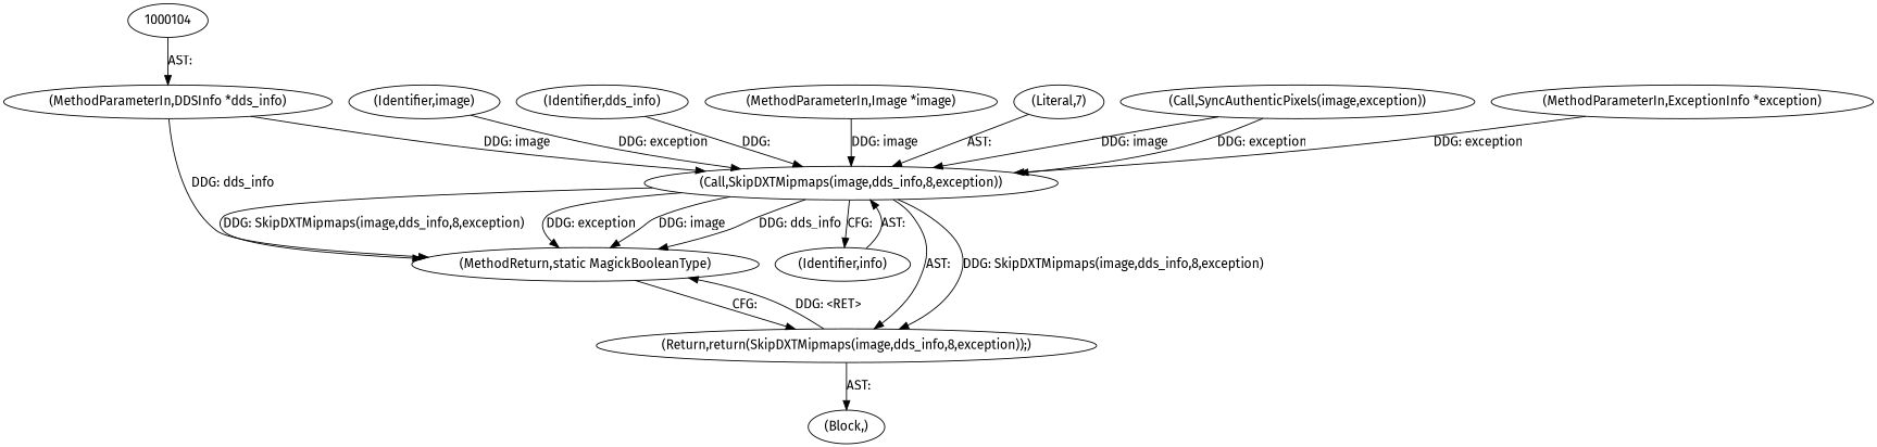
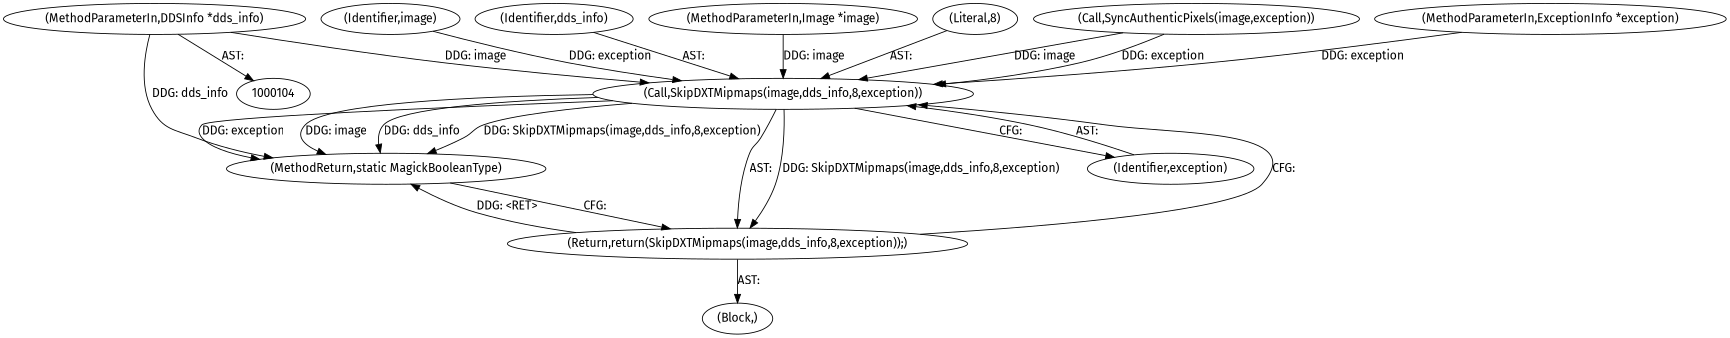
  digraph {
    fontname="Fira Sans"
    node [fontname="Fira Sans"]
    edge [fontname="Fira Sans"]
    n1 [label="(MethodParameterIn,DDSInfo *dds_info)"]
    n2 [label="(Call,SkipDXTMipmaps(image,dds_info,8,exception))"]
    n3 [label="(MethodReturn,static MagickBooleanType)"]
    1000104
    n5 [label="(Return,return(SkipDXTMipmaps(image,dds_info,8,exception));)"]
-   n6 [label="(Identifier,info)"]
+   n6 [label="(Identifier,exception)"]
    n7 [label="(Block,)"]
    n8 [label="(Identifier,image)"]
    n9 [label="(Identifier,dds_info)"]
    n10 [label="(MethodParameterIn,Image *image)"]
-   n11 [label="(Literal,7)"]
+   n11 [label="(Literal,8)"]
    n12 [label="(Call,SyncAuthenticPixels(image,exception))"]
    n13 [label="(MethodParameterIn,ExceptionInfo *exception)"]
    n1 -> n2 [label="DDG: image"]
    n1 -> n3 [label="DDG: dds_info"]
-   1000104 -> n1 [label="AST: "]
+   n1 -> 1000104 [label="AST: "]
    n2 -> n3 [label="DDG: SkipDXTMipmaps(image,dds_info,8,exception)"]
    n2 -> n3 [label="DDG: exception"]
    n2 -> n3 [label="DDG: image"]
    n2 -> n3 [label="DDG: dds_info"]
    n2 -> n5 [label="AST: "]
    n2 -> n5 [label="DDG: SkipDXTMipmaps(image,dds_info,8,exception)"]
    n2 -> n6 [label="CFG: "]
    n3 -> n5 [label="CFG: "]
+   n5 -> n2 [label="CFG: "]
    n5 -> n3 [label="DDG: <RET>"]
    n5 -> n7 [label="AST: "]
    n6 -> n2 [label="AST: "]
    n8 -> n2 [label="DDG: exception"]
-   n9 -> n2 [label="DDG: "]
+   n9 -> n2 [label="AST: "]
    n10 -> n2 [label="DDG: image"]
    n11 -> n2 [label="AST: "]
    n12 -> n2 [label="DDG: image"]
    n12 -> n2 [label="DDG: exception"]
    n13 -> n2 [label="DDG: exception"]
  }
